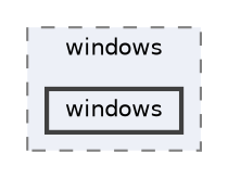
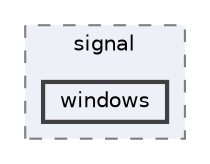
  digraph {
    compound=true
    n1 [color=grey25 fillcolor="#edf0f7" fontname=Helvetica fontsize=10 height=0.2 label=windows shape=box style="filled,bold" width=0.4]
    subgraph cluster_1 {
      bgcolor="#edf0f7"
      fontname=Helvetica
      fontsize=10
-     label=windows
+     label=signal
      pencolor=grey50
      style="filled,dashed"
      n1
    }
  }
